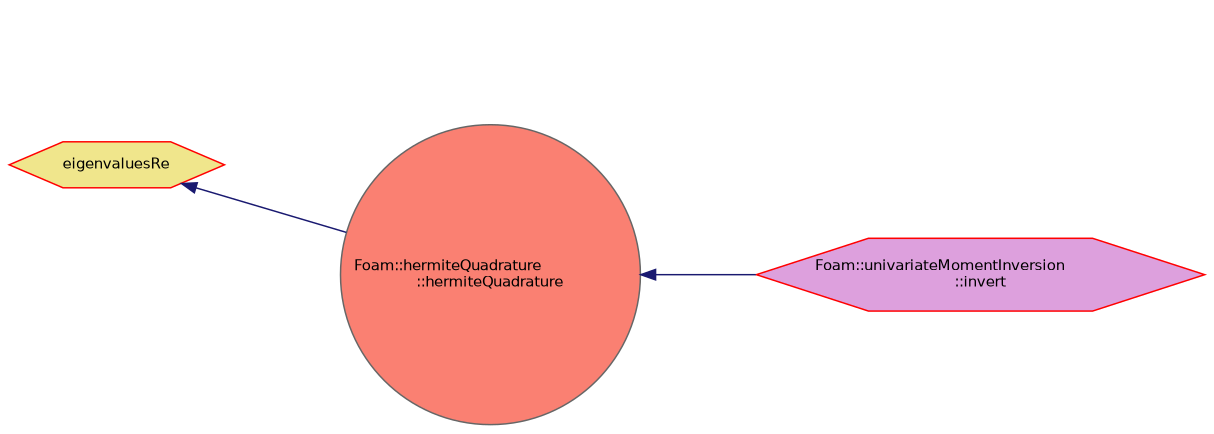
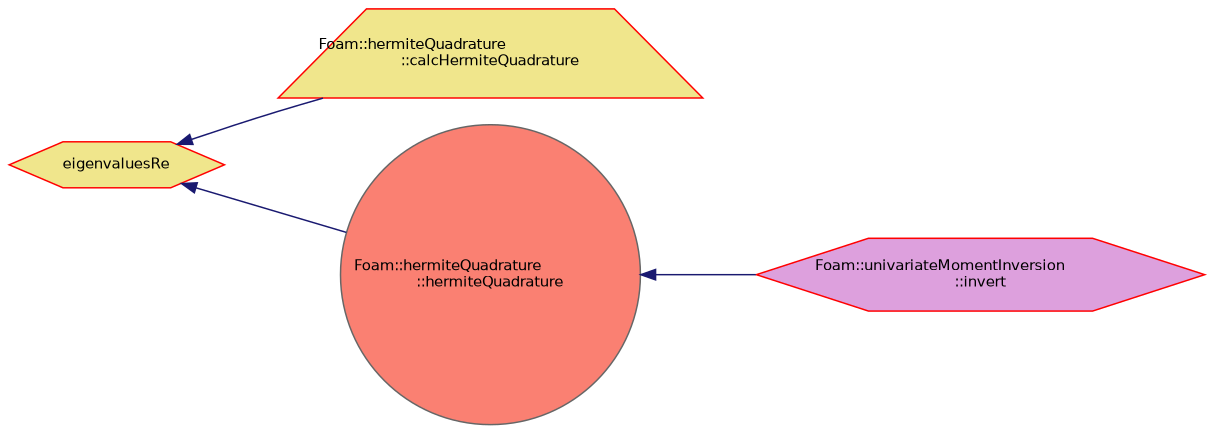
  digraph {
    rankdir=LR
    node [color=red fillcolor=khaki fontname=Helvetica fontsize=10 shape=hexagon style=filled]
    edge [color=midnightblue dir=back fontname=Helvetica fontsize=10 labelfontname=Helvetica labelfontsize=10 style=solid]
    n1 [fontcolor=black height=0.2 label=eigenvaluesRe width=0.4]
+   n2 [height=0.2 label="Foam::hermiteQuadrature\l::calcHermiteQuadrature" shape=trapezium width=0.4]
    n3 [color=gray40 fillcolor=salmon height=0.2 label="Foam::hermiteQuadrature\l::hermiteQuadrature" shape=circle width=0.4]
    n4 [fillcolor=plum height=0.2 label="Foam::univariateMomentInversion\l::invert" width=0.4]
+   n1 -> n2
    n1 -> n3
    n3 -> n4
  }
